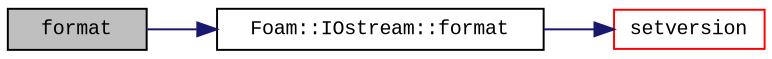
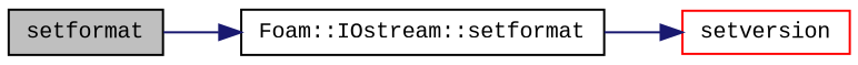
  digraph {
    fontname="Liberation Mono"
    rankdir=LR
    node [color=black fontname="Liberation Mono" fontsize=10 shape=record]
    edge [color=midnightblue fontname="Liberation Mono" fontsize=10 labelfontname=Helvetica labelfontsize=10 style=solid]
-   n1 [fillcolor=grey75 fontcolor=black height=0.2 label=format style=filled width=0.4]
-   n2 [height=0.2 label="Foam::IOstream::format" width=0.4]
+   n1 [fillcolor=grey75 fontcolor=black height=0.2 label=setformat style=filled width=0.4]
+   n2 [height=0.2 label="Foam::IOstream::setformat" width=0.4]
    n3 [color=red height=0.2 label=setversion width=0.4]
    n1 -> n2
    n2 -> n3
  }
